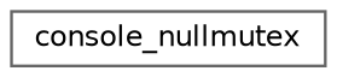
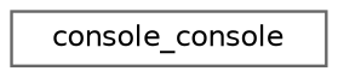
  digraph {
    rankdir=LR
-   n1 [color=grey40 fillcolor=white fontname=Helvetica fontsize=10 height=0.2 label=console_nullmutex shape=box style=filled width=0.4]
+   n1 [color=grey40 fillcolor=white fontname=Helvetica fontsize=10 height=0.2 label=console_console shape=box style=filled width=0.4]
  }
